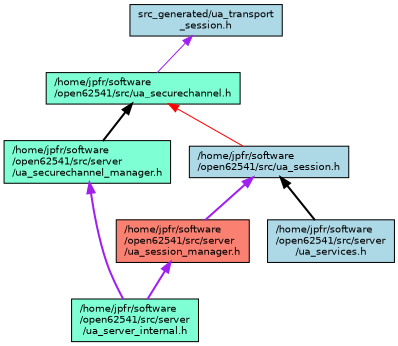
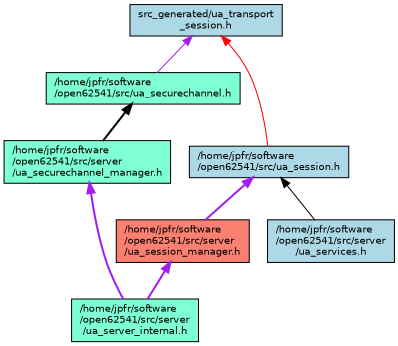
  digraph {
    node [color=black fillcolor=lightblue fontname=Helvetica fontsize=10 shape=record style=filled]
    edge [color=purple dir=back fontname=Helvetica fontsize=10 labelfontname=Helvetica labelfontsize=10 style=bold]
    n1 [fontcolor=black height=0.2 label="src_generated/ua_transport\l_session.h" width=0.4]
    n2 [fillcolor=aquamarine height=0.2 label="/home/jpfr/software\l/open62541/src/ua_securechannel.h" width=0.4]
    n3 [fillcolor=aquamarine height=0.2 label="/home/jpfr/software\l/open62541/src/server\l/ua_securechannel_manager.h" width=0.4]
    n4 [height=0.2 label="/home/jpfr/software\l/open62541/src/ua_session.h" width=0.4]
    n5 [fillcolor=aquamarine height=0.2 label="/home/jpfr/software\l/open62541/src/server\l/ua_server_internal.h" width=0.4]
    n6 [fillcolor=salmon height=0.2 label="/home/jpfr/software\l/open62541/src/server\l/ua_session_manager.h" width=0.4]
    n7 [height=0.2 label="/home/jpfr/software\l/open62541/src/server\l/ua_services.h" width=0.4]
    n1 -> n2 [style=solid]
    n2 -> n3 [color=black]
-   n2 -> n4 [color=red style=solid]
+   n1 -> n4 [color=red style=solid]
    n3 -> n5
    n4 -> n6
-   n4 -> n7 [color=black]
+   n4 -> n7 [color=black style=solid]
    n6 -> n5
  }
